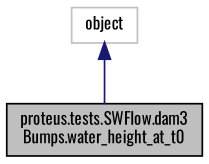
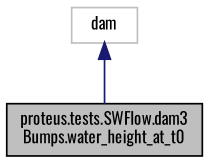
  digraph {
    fontname=Oswald
    node [fontname=Oswald fontsize=10 shape=record style=filled]
    n1 [color=black fillcolor=grey75 fontcolor=black height=0.2 label="proteus.tests.SWFlow.dam3\lBumps.water_height_at_t0" width=0.4]
-   n2 [color=grey75 fillcolor=white height=0.2 label=object width=0.4]
+   n2 [color=grey75 fillcolor=white height=0.2 label=dam width=0.4]
    n2 -> n1 [color=midnightblue dir=back fontname=Oswald fontsize=10 labelfontname=Helvetica labelfontsize=10 style=solid]
  }
